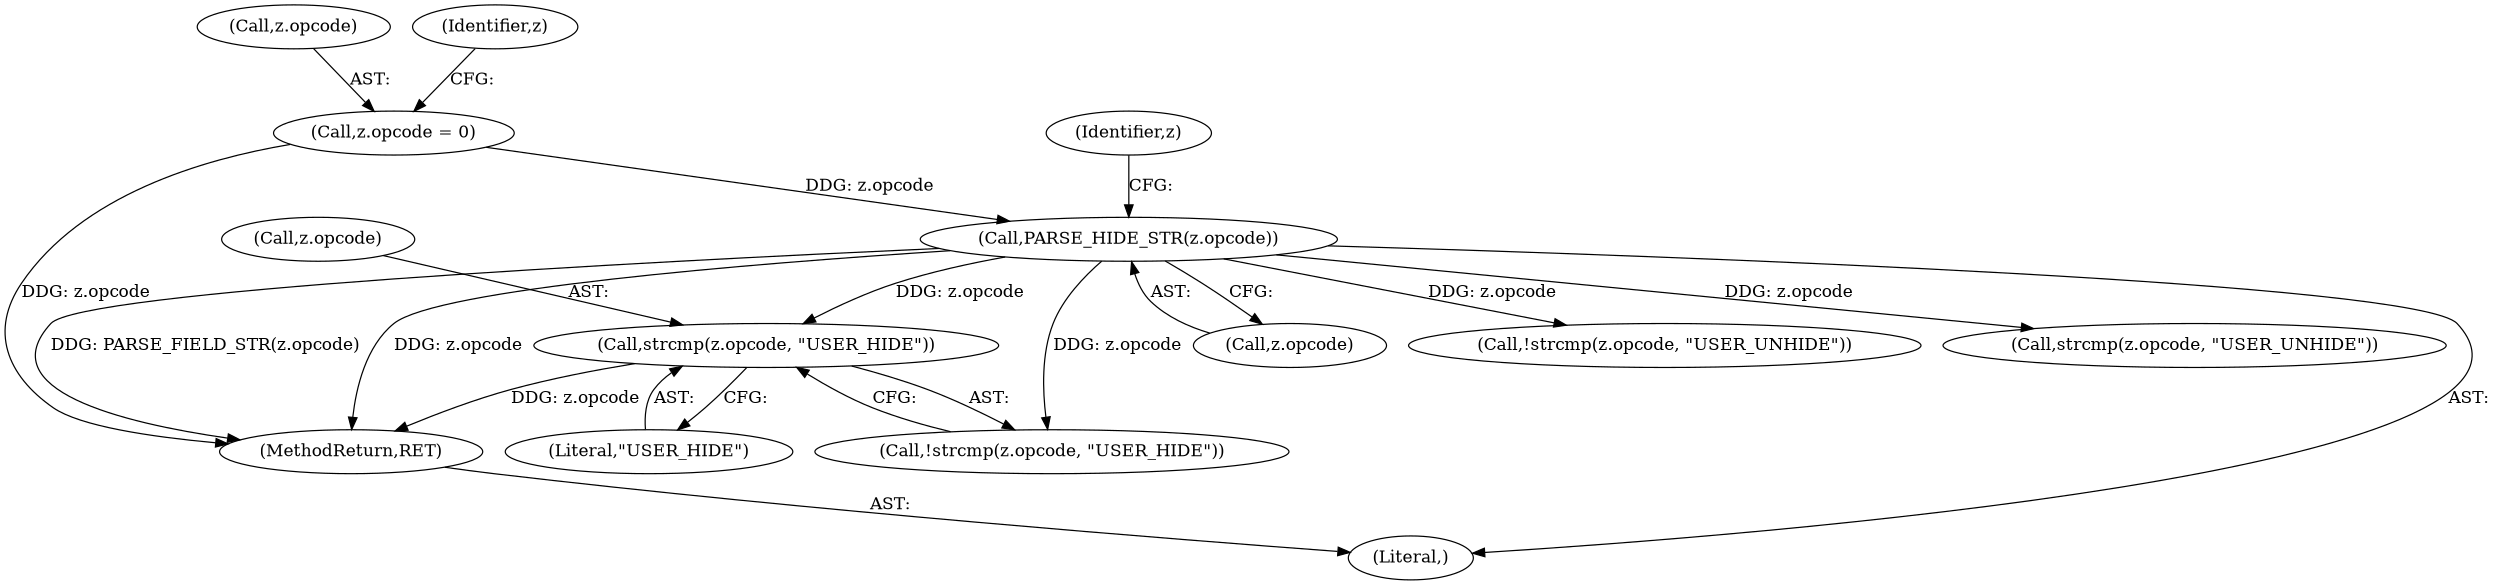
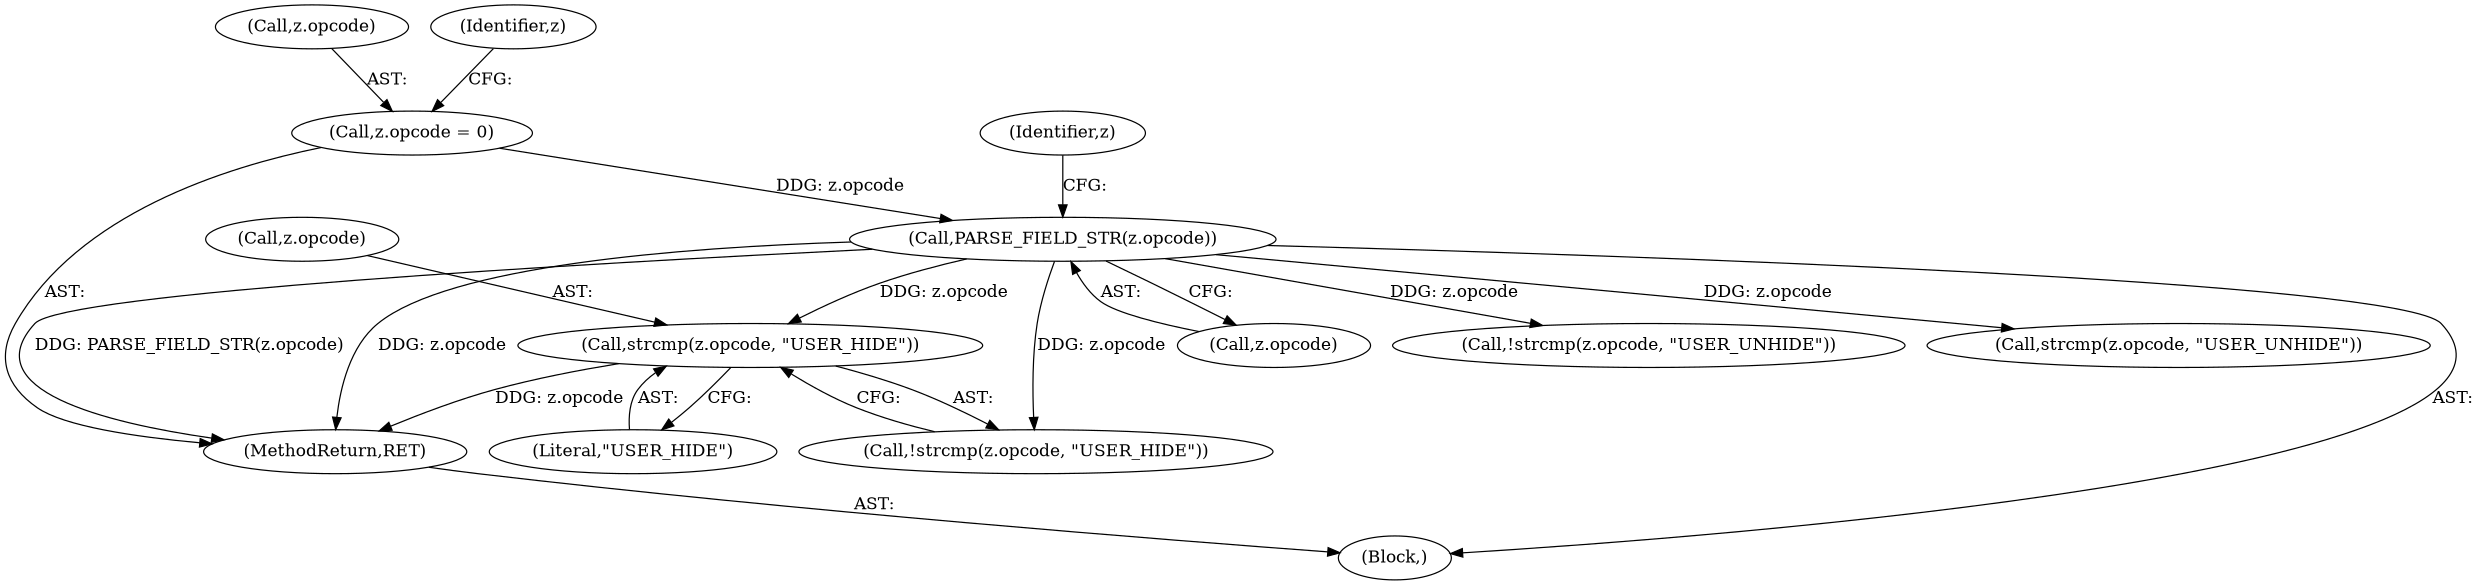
  digraph {
    n1 [label="(Call,strcmp(z.opcode, \"USER_HIDE\"))"]
    n2 [label="(Literal,\"USER_HIDE\")"]
    n3 [label="(Call,!strcmp(z.opcode, \"USER_HIDE\"))"]
    n4 [label="(MethodReturn,RET)"]
-   n5 [label="(Literal,)"]
-   n6 [label="(Call,PARSE_HIDE_STR(z.opcode))"]
+   n5 [label="(Block,)"]
+   n6 [label="(Call,PARSE_FIELD_STR(z.opcode))"]
    n7 [label="(Call,z.opcode)"]
    n8 [label="(Call,!strcmp(z.opcode, \"USER_UNHIDE\"))"]
    n9 [label="(Call,strcmp(z.opcode, \"USER_UNHIDE\"))"]
    n10 [label="(Call,z.opcode = 0)"]
    n11 [label="(Call,z.opcode)"]
    n12 [label="(Identifier,z)"]
    n13 [label="(Call,z.opcode)"]
    n14 [label="(Identifier,z)"]
    n1 -> n2 [label="CFG: "]
    n1 -> n3 [label="AST: "]
    n1 -> n4 [label="DDG: z.opcode"]
    n2 -> n1 [label="AST: "]
    n3 -> n1 [label="CFG: "]
    n4 -> n5 [label="AST: "]
    n6 -> n1 [label="DDG: z.opcode"]
    n6 -> n3 [label="DDG: z.opcode"]
    n6 -> n4 [label="DDG: z.opcode"]
    n6 -> n4 [label="DDG: PARSE_FIELD_STR(z.opcode)"]
    n6 -> n5 [label="AST: "]
    n6 -> n7 [label="CFG: "]
    n6 -> n8 [label="DDG: z.opcode"]
    n6 -> n9 [label="DDG: z.opcode"]
    n7 -> n6 [label="AST: "]
-   n10 -> n4 [label="DDG: z.opcode"]
+   n10 -> n4 [label="AST: "]
    n10 -> n6 [label="DDG: z.opcode"]
    n11 -> n10 [label="AST: "]
    n12 -> n10 [label="CFG: "]
    n13 -> n1 [label="AST: "]
    n14 -> n6 [label="CFG: "]
  }
